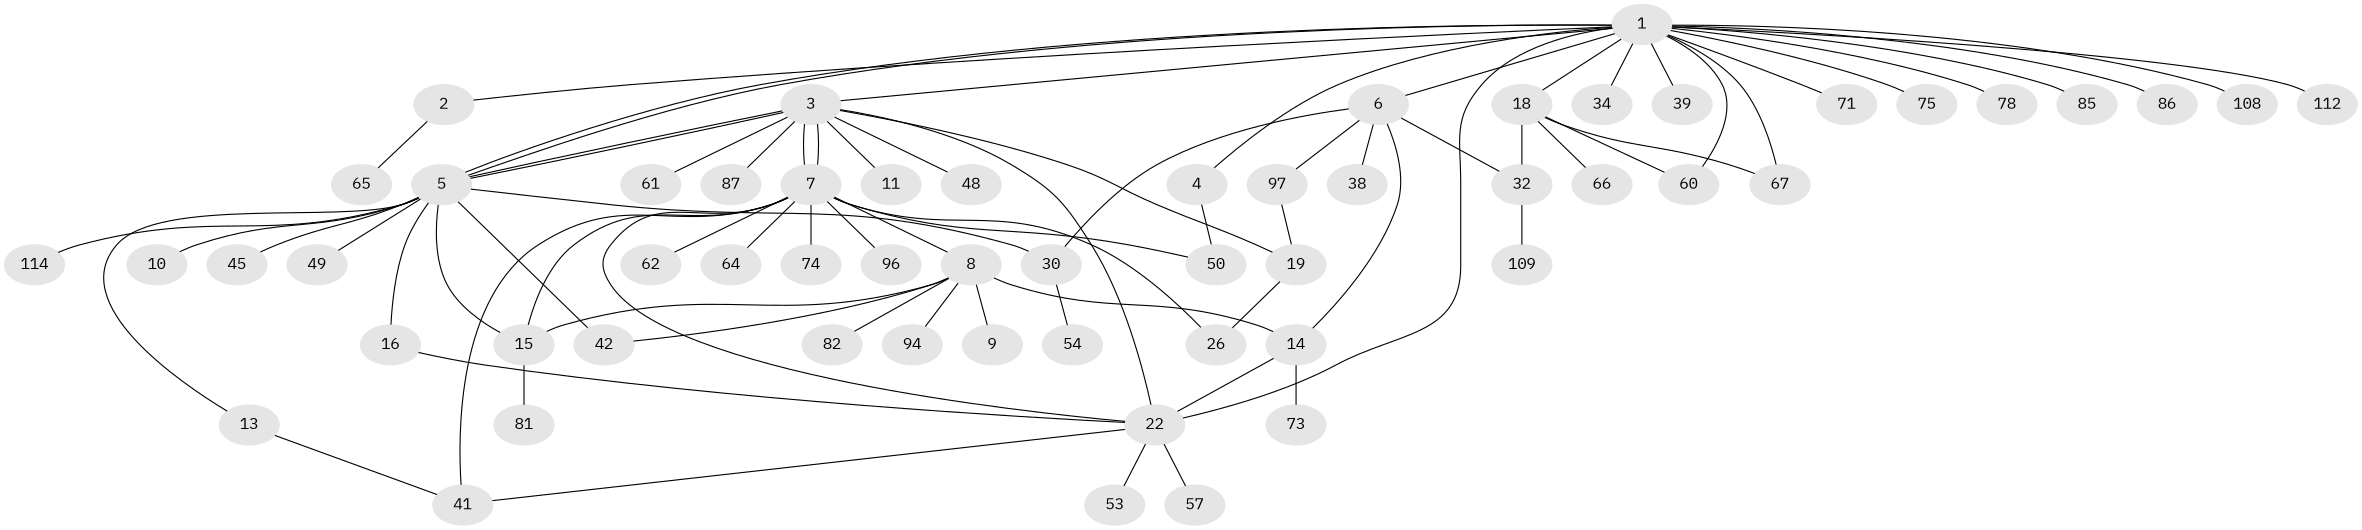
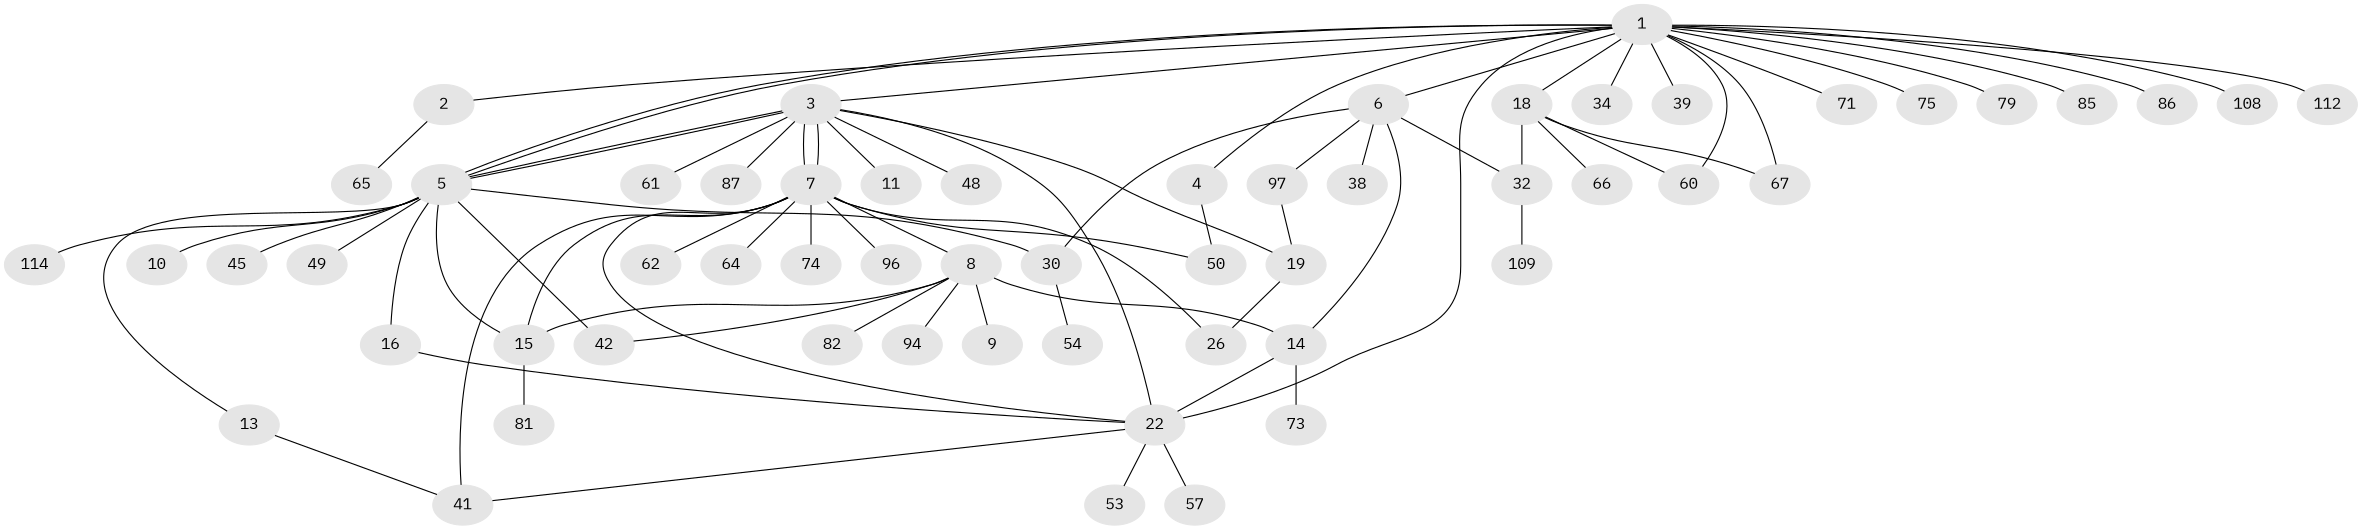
  graph {
    fontname="IBM Plex Mono"
    node [color=gray90 fontname="IBM Plex Mono" style=filled]
    edge [fontname="IBM Plex Mono"]
    1
    2
    3 [super="+21"]
    4
    5 [super="+63"]
    6
    18 [super="+99+20"]
    22 [super="+25+110+31"]
    34
    39 [super="+52"]
    60
    67 [super="+107+76+69"]
    71
    75 [super="+88"]
-   79 [label=78]
+   79
    85
    86
    108
    112
    65
    7 [super="+27+12+89+83+97+77+28+43+24"]
    11
    19
    48
    61
    87
    50
    10
    13 [super="+33+101"]
    15
    16 [super="+84"]
    30
    42
    45
    49
    114
    14 [super="+58"]
    n38 [label=97 super="+44"]
    32 [super="+35+55"]
    38
    66
    41 [super="+113"]
    53
    57
    8
    26
    62
    64
    74
    96
    81
    54
    73
    109
    9
    82
    94
    1 -- 2
    1 -- 3
    1 -- 4
    1 -- 5
    1 -- 5
    1 -- 6
    1 -- 18
    1 -- 22 [weight=2]
    1 -- 34
    1 -- 39
    1 -- 60
    1 -- 67
    1 -- 71
    1 -- 75
    1 -- 79
    1 -- 85
    1 -- 86
    1 -- 108
    1 -- 112
    2 -- 65
    3 -- 5
    3 -- 5
    3 -- 22 [weight=2]
    3 -- 7 [weight=2]
    3 -- 7
    3 -- 11
    3 -- 19
    3 -- 48
    3 -- 61
    3 -- 87
    4 -- 50
    5 -- 10
    5 -- 13
    5 -- 15
    5 -- 16
    5 -- 30
    5 -- 42
    5 -- 45
    5 -- 49
    5 -- 114
    6 -- 30
    6 -- 14
    6 -- n38
    6 -- 32
    6 -- 38
    18 -- 60
    18 -- 67
    18 -- 32 [weight=4]
    18 -- 66
    22 -- 41
    22 -- 53
    22 -- 57
    7 -- 22 [weight=2]
    7 -- 50
    7 -- 15 [weight=2]
    7 -- 41
    7 -- 8 [weight=2]
    7 -- 26
    7 -- 62
    7 -- 64
    7 -- 74
    7 -- 96
    19 -- 26
    13 -- 41
    15 -- 81
    16 -- 22
    30 -- 54
    14 -- 22
    14 -- 73
    n38 -- 19
    32 -- 109
    8 -- 15
    8 -- 42
    8 -- 14
    8 -- 9
    8 -- 82
    8 -- 94
  }
